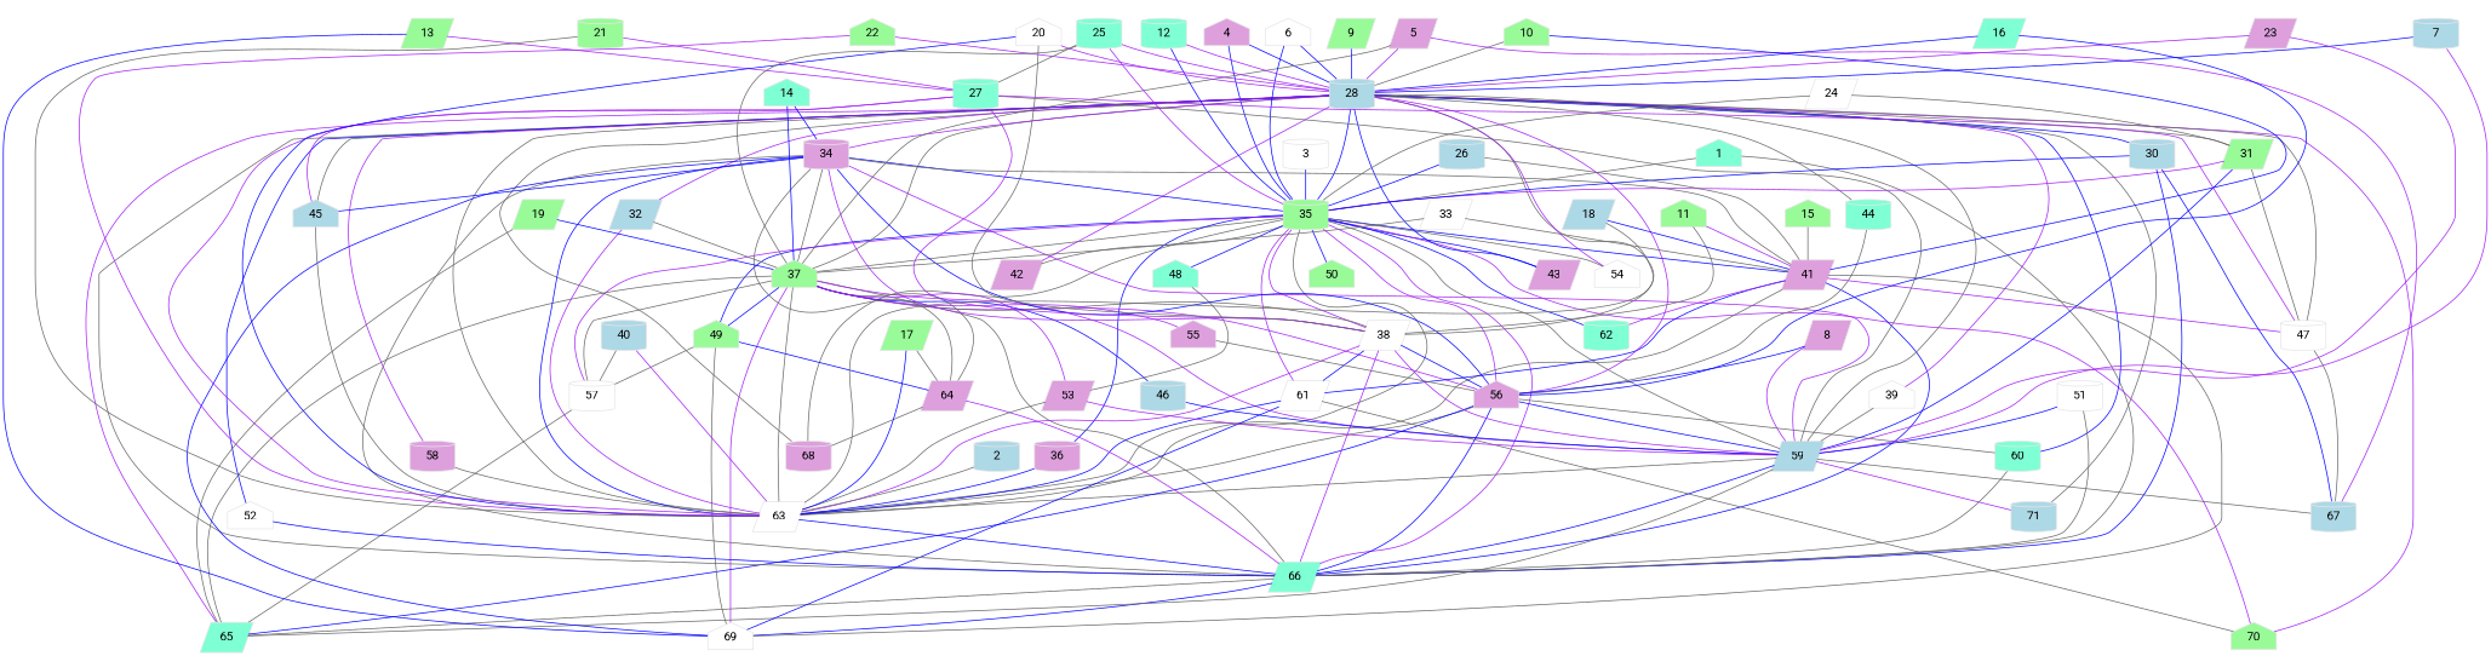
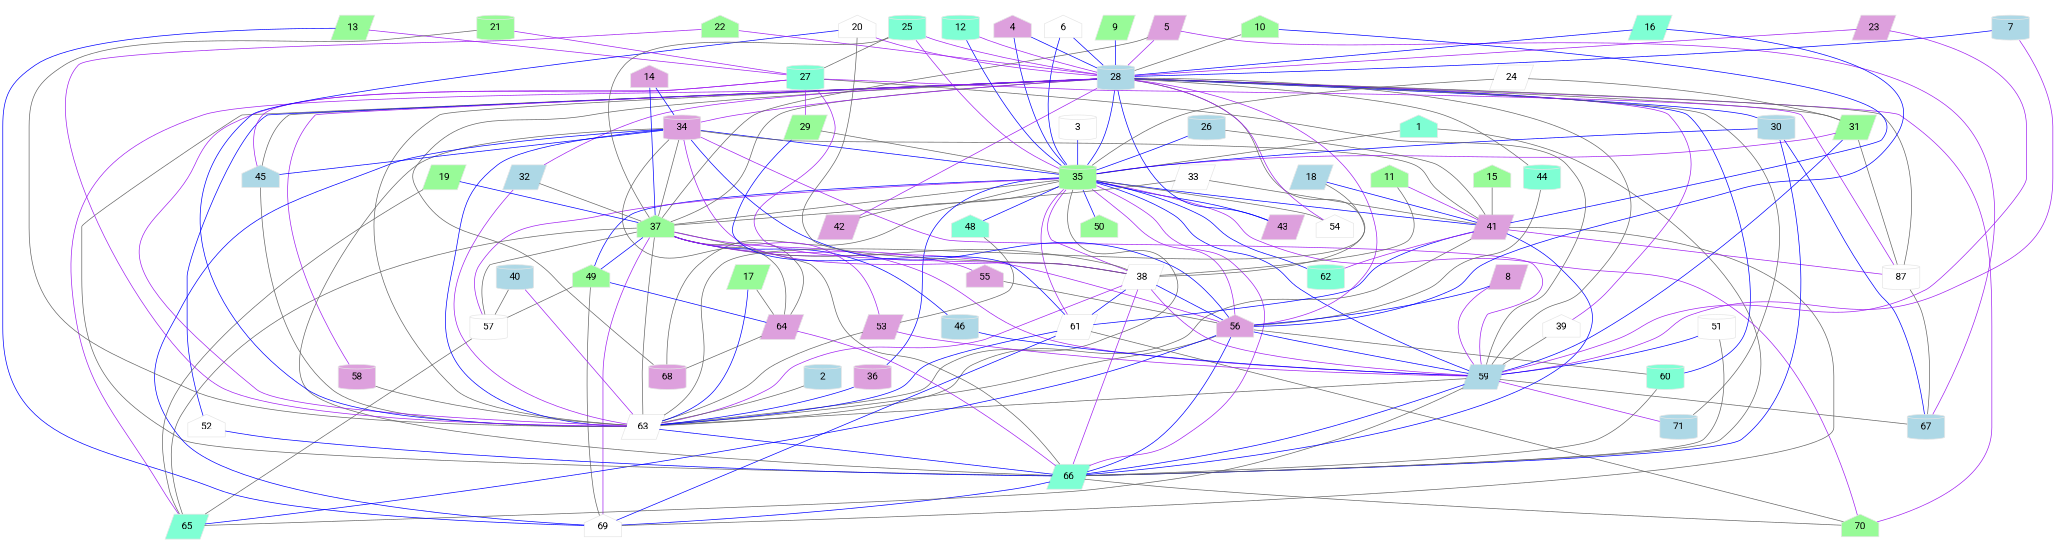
  graph {
    fontname=Roboto
    node [color=gray90 fillcolor=palegreen fontname=Roboto shape=cylinder style=filled]
    edge [color=gray40 fontname=Roboto weight=1.0]
    1 [fillcolor=aquamarine shape=house]
    35
    66 [fillcolor=aquamarine shape=parallelogram]
    63 [fillcolor=white shape=parallelogram]
    37 [shape=house]
    59 [fillcolor=lightblue shape=parallelogram]
    56 [fillcolor=plum shape=house]
    41 [fillcolor=plum shape=parallelogram]
    38 [fillcolor=white shape=parallelogram]
    42 [fillcolor=plum shape=parallelogram]
    43 [fillcolor=plum shape=parallelogram]
    54 [fillcolor=white shape=house]
    68 [fillcolor=plum]
    70 [shape=house]
    61 [fillcolor=white shape=parallelogram]
    36 [fillcolor=plum]
    48 [fillcolor=aquamarine shape=house]
    49 [shape=house]
    50 [shape=house]
    57 [fillcolor=white]
    62 [fillcolor=aquamarine]
    69 [fillcolor=white shape=house]
    2 [fillcolor=lightblue]
    3 [fillcolor=white]
    4 [fillcolor=plum shape=house]
    28 [fillcolor=lightblue]
    34 [fillcolor=plum]
    65 [fillcolor=aquamarine shape=parallelogram]
    31 [shape=parallelogram]
    45 [fillcolor=lightblue shape=house]
-   47 [fillcolor=white]
+   47 [fillcolor=white label=87]
    30 [fillcolor=lightblue]
    32 [fillcolor=lightblue shape=parallelogram]
    39 [fillcolor=white shape=house]
    44 [fillcolor=aquamarine]
    52 [fillcolor=white shape=house]
    58 [fillcolor=plum]
    60 [fillcolor=aquamarine]
    71 [fillcolor=lightblue]
    5 [fillcolor=plum shape=parallelogram]
    67 [fillcolor=lightblue]
    64 [fillcolor=plum shape=parallelogram]
    46 [fillcolor=lightblue]
    53 [fillcolor=plum shape=parallelogram]
    55 [fillcolor=plum shape=house]
    6 [fillcolor=white shape=house]
    7 [fillcolor=lightblue]
    8 [fillcolor=plum shape=parallelogram]
    9 [shape=parallelogram]
    10 [shape=house]
    11 [shape=house]
    12 [fillcolor=aquamarine]
    13 [shape=parallelogram]
    27 [fillcolor=aquamarine]
-   14 [fillcolor=aquamarine shape=house]
+   29 [shape=parallelogram]
+   14 [fillcolor=plum shape=house]
    15 [shape=house]
    16 [fillcolor=aquamarine shape=parallelogram]
    17 [shape=parallelogram]
    18 [fillcolor=lightblue shape=parallelogram]
    19 [shape=parallelogram]
    20 [fillcolor=white shape=house]
    21
    22 [shape=house]
    23 [fillcolor=plum shape=parallelogram]
    24 [fillcolor=white shape=parallelogram]
    25 [fillcolor=aquamarine]
    26 [fillcolor=lightblue]
    33 [fillcolor=white shape=parallelogram]
    40 [fillcolor=lightblue]
    51 [fillcolor=white]
    1 -- 35
    1 -- 66
    35 -- 66 [color=purple]
    35 -- 63
    35 -- 37 [weight=3.0]
-   35 -- 59 [weight=2.0]
+   35 -- 59 [color=blue weight=2.0]
    35 -- 56 [color=purple weight=2.0]
    35 -- 41 [color=blue]
    35 -- 38 [color=purple]
    35 -- 42
    35 -- 43 [color=blue]
    35 -- 54
    35 -- 68
    35 -- 70 [color=purple]
    35 -- 61 [color=purple]
    35 -- 36 [color=blue]
    35 -- 48 [color=blue]
    35 -- 49 [color=blue]
    35 -- 50 [color=blue]
    35 -- 57 [color=purple weight=2.0]
    35 -- 62 [color=blue]
-   66 -- 65
+   66 -- 70
    66 -- 69 [color=blue]
    63 -- 66 [color=blue]
    37 -- 66 [weight=3.0]
    37 -- 63 [weight=2.0]
    37 -- 59 [color=purple weight=2.0]
    37 -- 56 [color=purple]
    37 -- 38
    37 -- 49 [color=blue]
    37 -- 57
    37 -- 69 [color=purple]
    37 -- 65
    37 -- 64
    37 -- 46 [color=blue]
    37 -- 53 [color=purple weight=2.0]
    37 -- 55 [color=purple]
    59 -- 66 [color=blue]
    59 -- 63
    59 -- 65
    59 -- 71 [color=purple]
    59 -- 67
    56 -- 66 [color=blue]
    56 -- 63
    56 -- 59 [color=blue]
    56 -- 65 [color=blue]
    56 -- 60
    41 -- 66 [color=blue]
    41 -- 63
    41 -- 61 [color=blue]
    41 -- 62 [color=purple]
    41 -- 69
    41 -- 47 [color=purple]
    38 -- 66 [color=purple weight=2.0]
    38 -- 63 [color=purple]
    38 -- 59 [color=purple]
    38 -- 56 [color=blue]
    38 -- 61 [color=blue]
    61 -- 63 [color=blue]
    61 -- 70
    61 -- 69 [color=blue]
    36 -- 63 [color=blue]
    48 -- 53
    49 -- 57
    49 -- 69
    49 -- 64 [color=blue]
    57 -- 65
    2 -- 63
    3 -- 35 [color=blue]
    4 -- 35 [color=blue]
    4 -- 28 [color=blue]
    28 -- 35 [color=blue weight=2.0]
    28 -- 66 [weight=3.0]
    28 -- 63 [weight=2.0]
    28 -- 37 [weight=2.0]
    28 -- 59 [weight=3.0]
    28 -- 56 [color=purple weight=3.0]
    28 -- 38 [weight=3.0]
    28 -- 42 [color=purple]
    28 -- 43 [color=blue weight=2.0]
    28 -- 54 [color=purple]
    28 -- 68
    28 -- 70 [color=purple weight=2.0]
    28 -- 34 [color=purple weight=4.0]
    28 -- 65 [color=purple weight=2.0]
    28 -- 31
    28 -- 45
    28 -- 47
    28 -- 30 [color=blue]
    28 -- 32 [color=purple]
    28 -- 39 [color=purple]
    28 -- 44
    28 -- 52 [color=blue]
    28 -- 58 [color=purple]
    28 -- 60 [color=blue weight=2.0]
    28 -- 71
    34 -- 35 [color=blue]
    34 -- 66
    34 -- 63 [color=blue weight=2.0]
    34 -- 37
    34 -- 59 [color=purple]
    34 -- 56 [color=blue]
    34 -- 41
    34 -- 38 [color=purple]
    34 -- 69 [color=blue]
    34 -- 45 [color=blue]
    34 -- 64
    31 -- 35 [color=purple]
    31 -- 59 [color=blue]
    31 -- 47
    45 -- 63
    47 -- 67
    30 -- 35 [color=blue]
    30 -- 66 [color=blue]
    30 -- 67 [color=blue]
    32 -- 63 [color=purple]
    32 -- 37
    39 -- 59
    44 -- 56
    52 -- 66 [color=blue]
    58 -- 63
    60 -- 66
    5 -- 37
    5 -- 28 [color=purple weight=2.0]
    5 -- 67 [color=purple]
    64 -- 66 [color=purple]
    64 -- 68
    46 -- 59 [color=blue]
    53 -- 63 [weight=2.0]
    53 -- 59 [color=purple]
    55 -- 56
    6 -- 35 [color=blue]
    6 -- 28 [color=blue]
    7 -- 59 [color=purple]
    7 -- 28 [color=blue]
    8 -- 59 [color=purple]
    8 -- 56 [color=blue]
    9 -- 28 [color=blue weight=2.0]
    10 -- 41 [color=blue]
    10 -- 28
    11 -- 41 [color=purple]
    11 -- 38
    12 -- 35 [color=blue]
    12 -- 28 [color=purple]
    13 -- 69 [color=blue]
    13 -- 27 [color=purple]
    27 -- 63 [color=purple]
    27 -- 59
    27 -- 38 [color=purple]
    27 -- 45 [color=purple]
    27 -- 47 [color=purple]
+   27 -- 29 [color=purple]
+   29 -- 35
+   29 -- 61 [color=blue]
    14 -- 37 [color=blue]
    14 -- 34 [color=blue]
    15 -- 41
    16 -- 56 [color=blue]
    16 -- 28 [color=blue]
    17 -- 63 [color=blue]
    17 -- 64
    18 -- 63
    18 -- 41 [color=blue]
    19 -- 37 [color=blue]
    19 -- 65
    20 -- 63 [color=blue]
    20 -- 38
    20 -- 28 [color=purple weight=2.0]
    21 -- 63
    21 -- 27 [color=purple]
    22 -- 63 [color=purple]
    22 -- 28 [color=purple]
    23 -- 59 [color=purple]
    23 -- 28 [color=purple]
    24 -- 35
    24 -- 31
    25 -- 35 [color=purple]
    25 -- 37
    25 -- 28 [color=purple]
    25 -- 27
    26 -- 35 [color=blue]
    26 -- 41
    33 -- 37
    33 -- 41
    40 -- 63 [color=purple]
    40 -- 57
    51 -- 66
    51 -- 59 [color=blue]
  }
